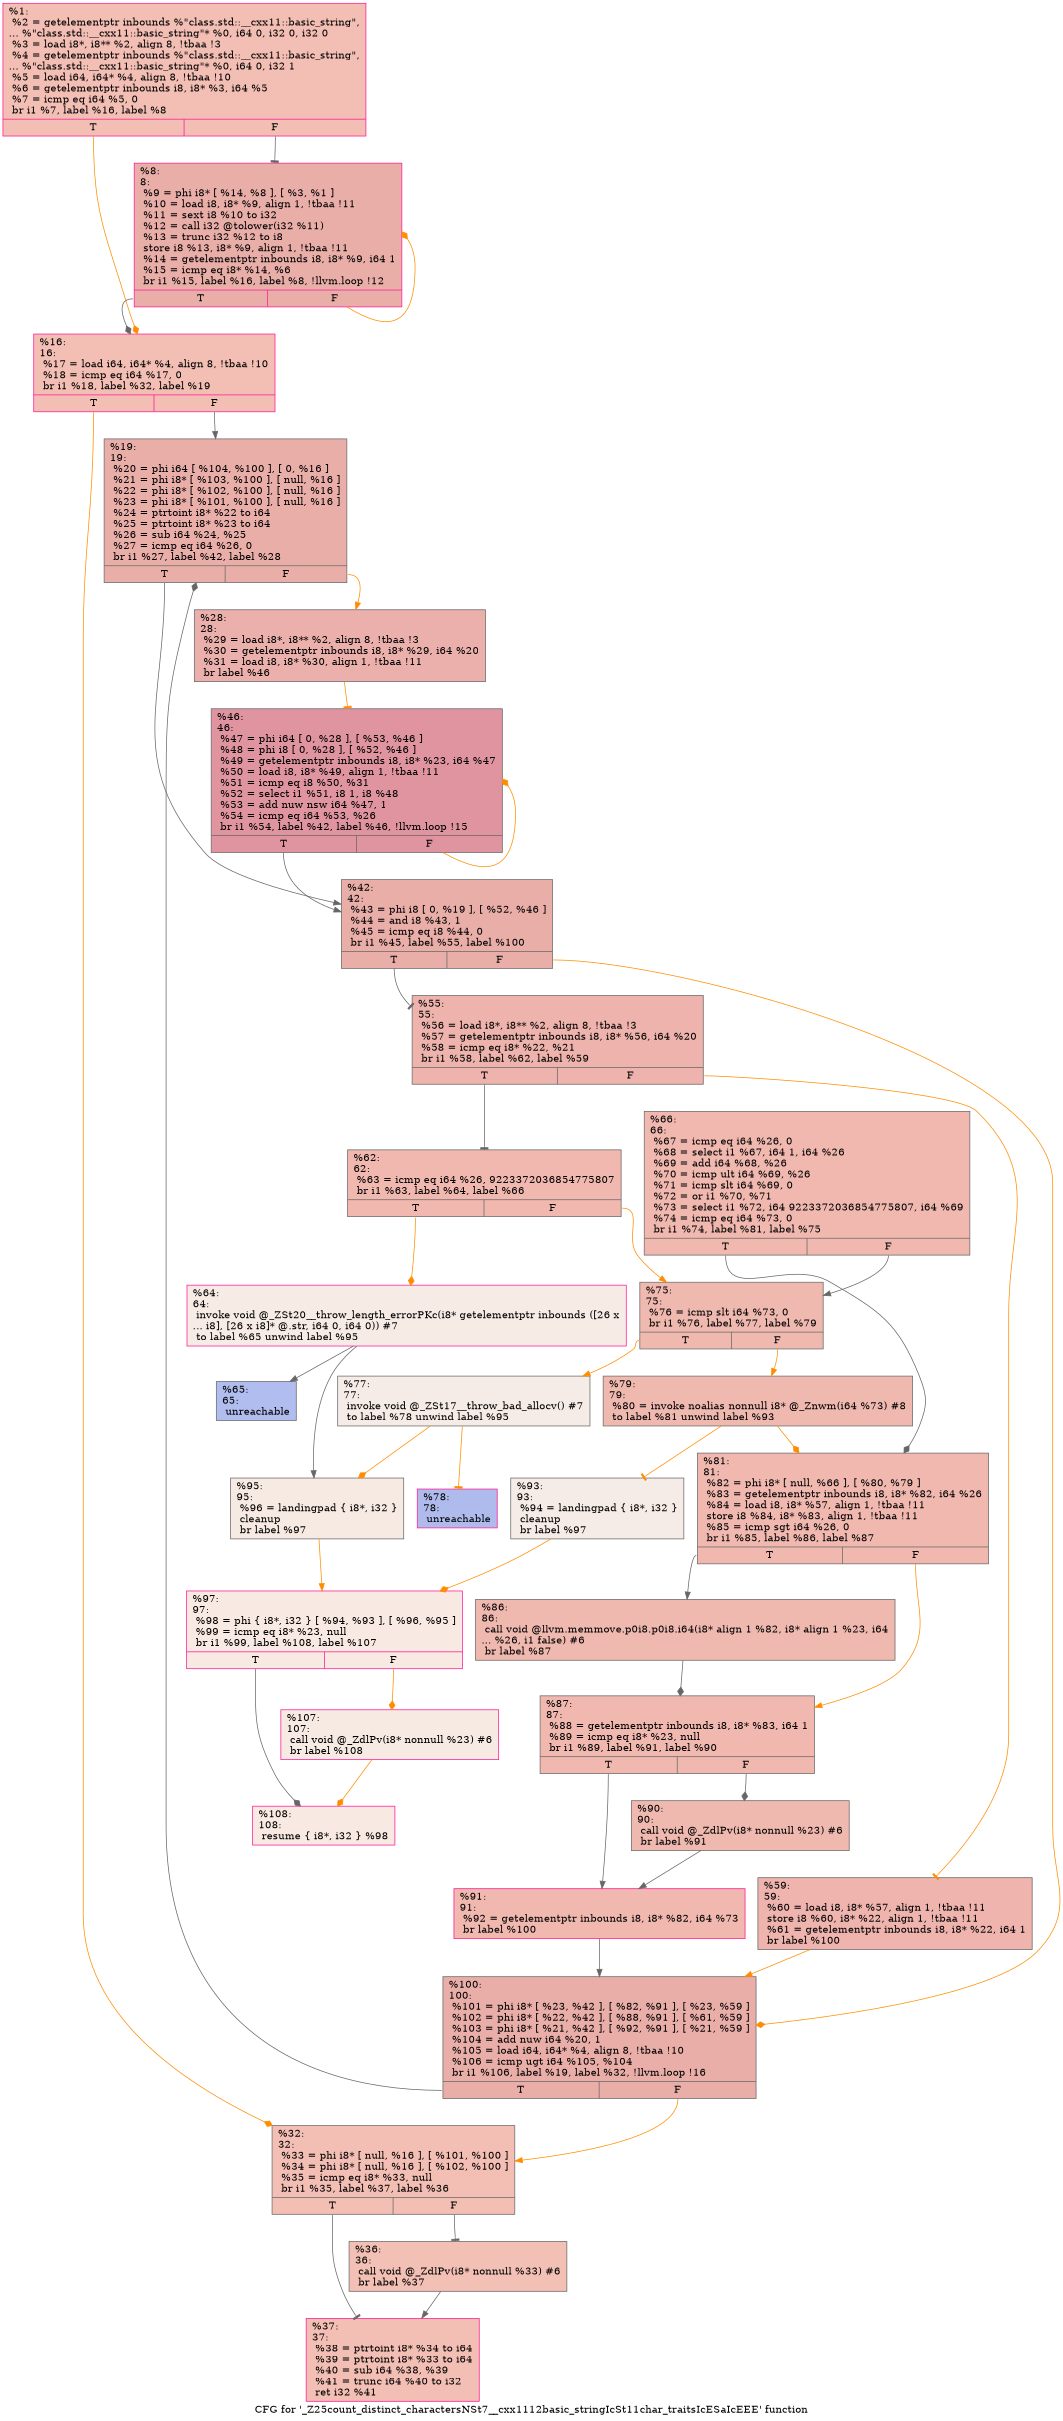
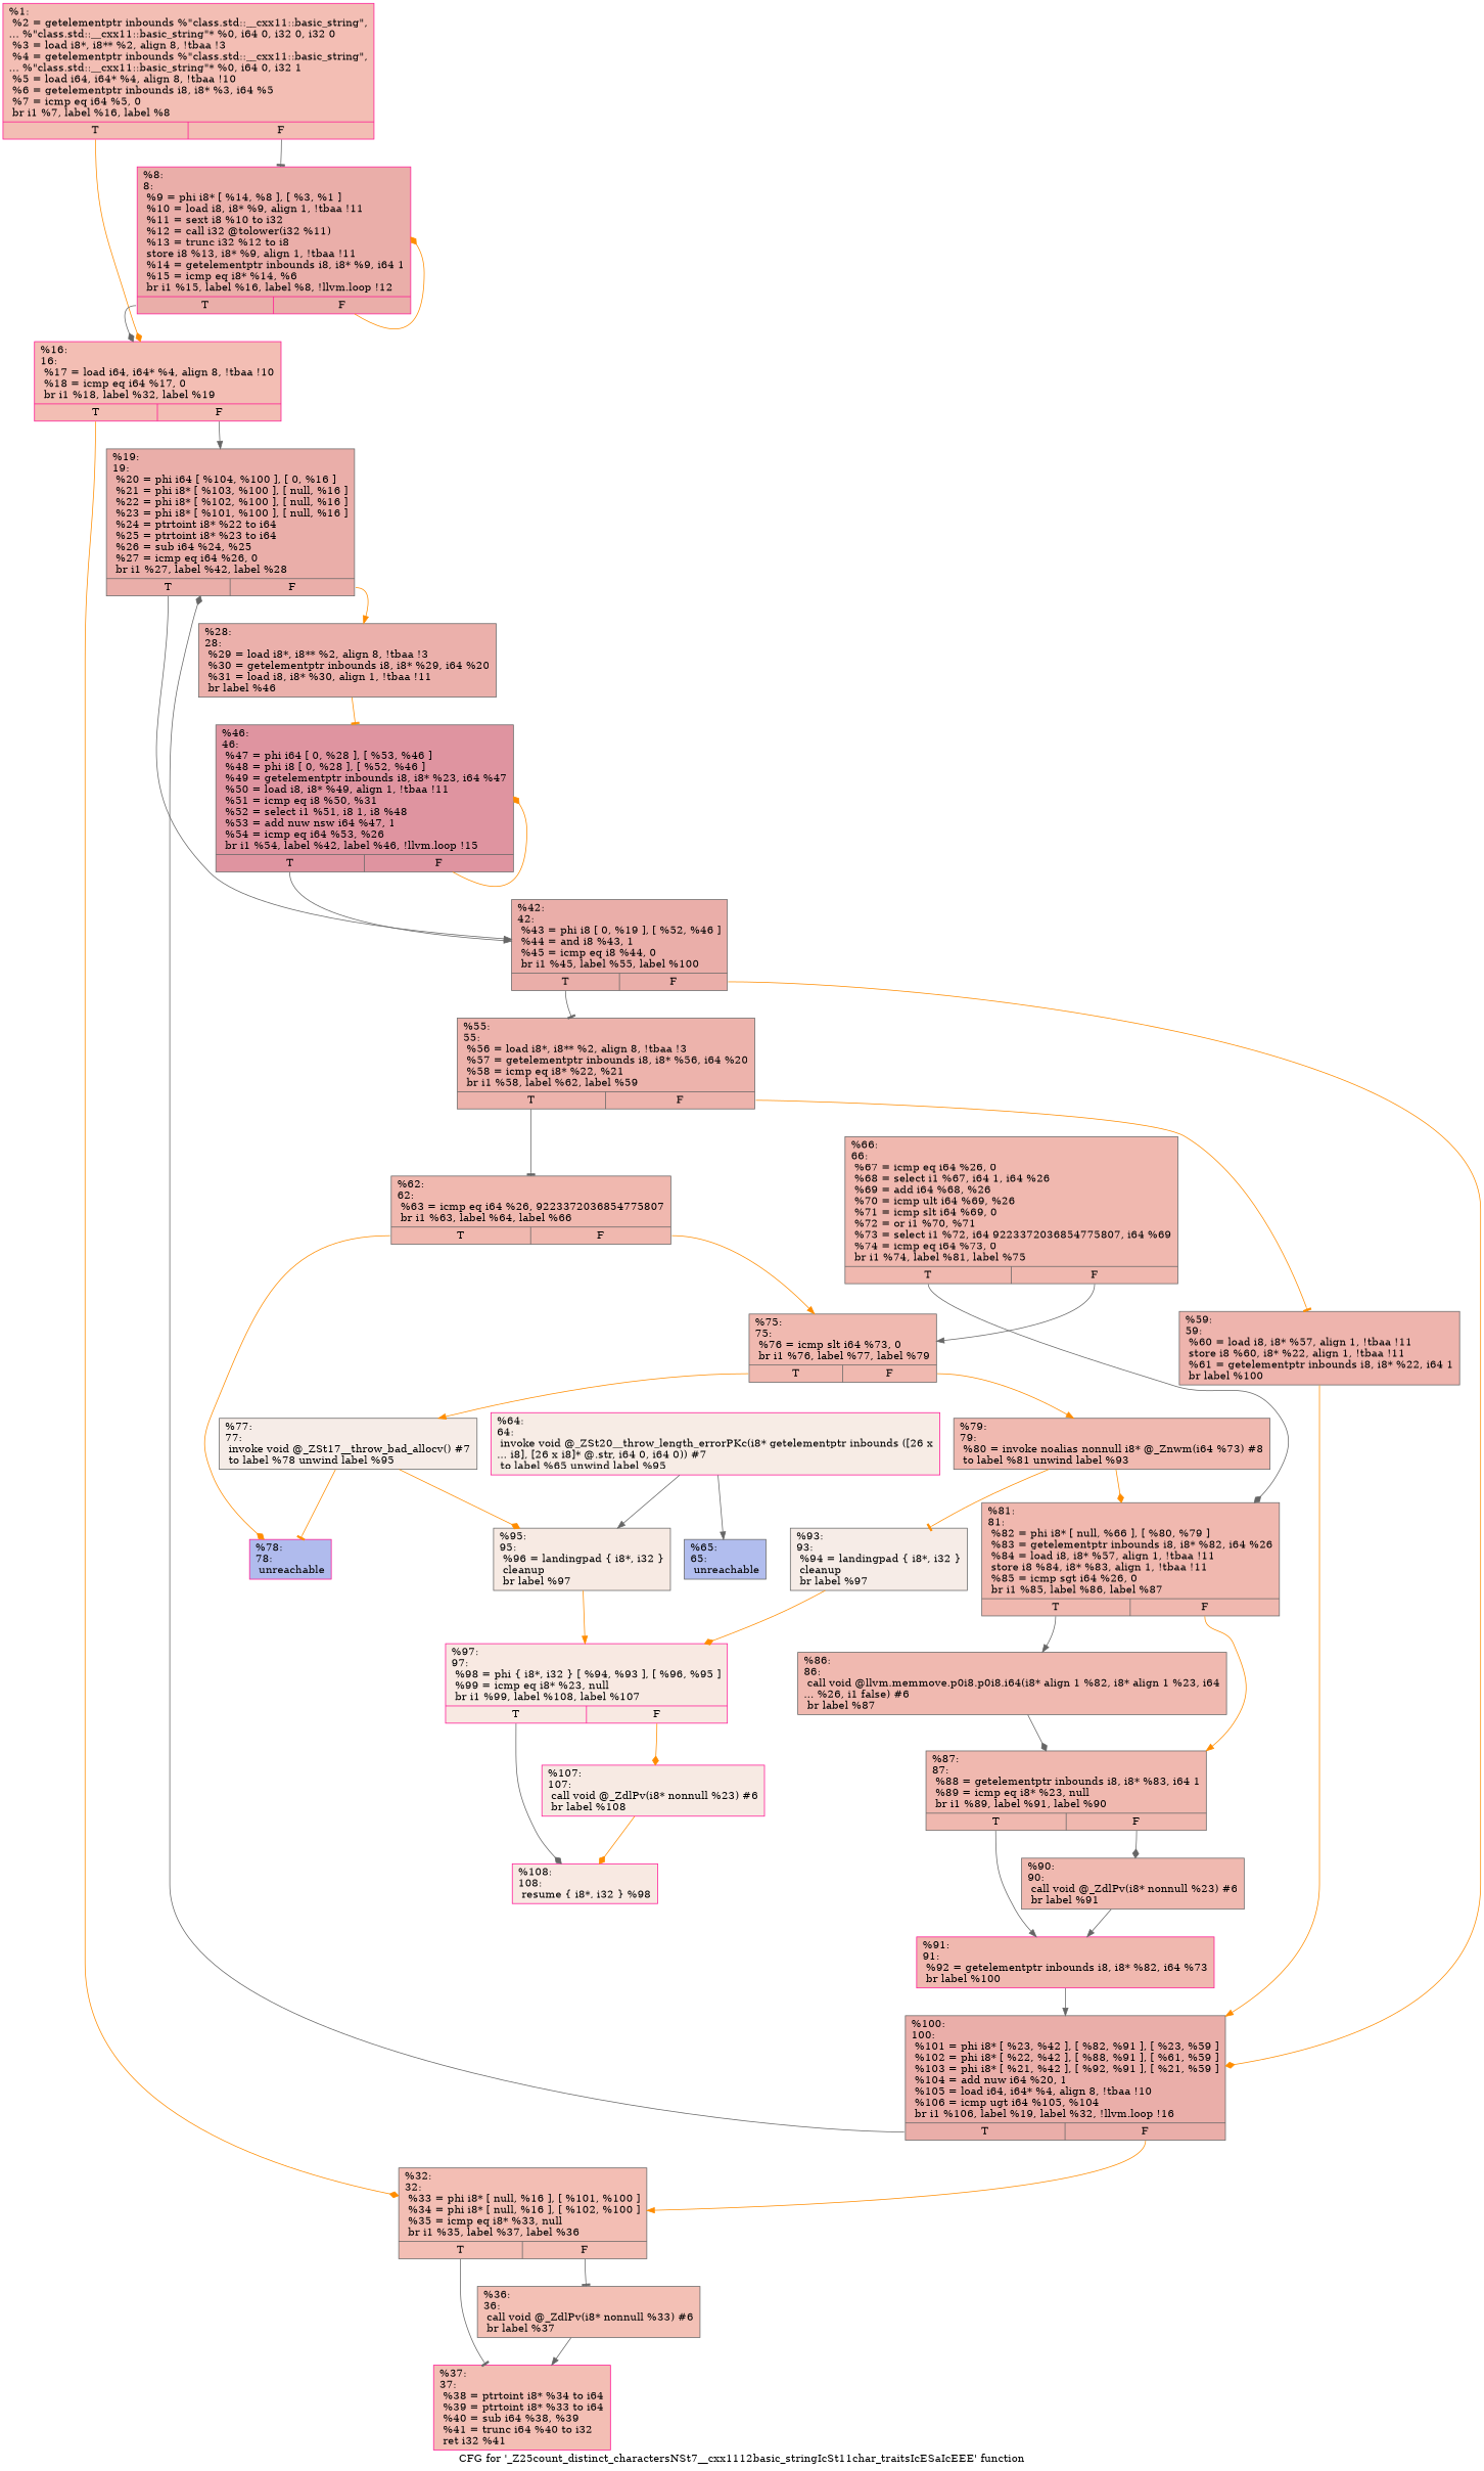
  digraph {
    label="CFG for '_Z25count_distinct_charactersNSt7__cxx1112basic_stringIcSt11char_traitsIcESaIcEEE' function"
    node [color=gray40 fillcolor="#dc5d4a70" shape=record style=filled]
    edge [arrowhead=normal color=darkorange]
    n1 [color=deeppink fillcolor="#e36c5570" label="{%1:\l  %2 = getelementptr inbounds %\"class.std::__cxx11::basic_string\",\l... %\"class.std::__cxx11::basic_string\"* %0, i64 0, i32 0, i32 0\l  %3 = load i8*, i8** %2, align 8, !tbaa !3\l  %4 = getelementptr inbounds %\"class.std::__cxx11::basic_string\",\l... %\"class.std::__cxx11::basic_string\"* %0, i64 0, i32 1\l  %5 = load i64, i64* %4, align 8, !tbaa !10\l  %6 = getelementptr inbounds i8, i8* %3, i64 %5\l  %7 = icmp eq i64 %5, 0\l  br i1 %7, label %16, label %8\l|{<s0>T|<s1>F}}"]
    n2 [color=deeppink fillcolor="#e36c5570" label="{%16:\l16:                                               \l  %17 = load i64, i64* %4, align 8, !tbaa !10\l  %18 = icmp eq i64 %17, 0\l  br i1 %18, label %32, label %19\l|{<s0>T|<s1>F}}"]
    n3 [color=deeppink fillcolor="#d0473d70" label="{%8:\l8:                                                \l  %9 = phi i8* [ %14, %8 ], [ %3, %1 ]\l  %10 = load i8, i8* %9, align 1, !tbaa !11\l  %11 = sext i8 %10 to i32\l  %12 = call i32 @tolower(i32 %11)\l  %13 = trunc i32 %12 to i8\l  store i8 %13, i8* %9, align 1, !tbaa !11\l  %14 = getelementptr inbounds i8, i8* %9, i64 1\l  %15 = icmp eq i8* %14, %6\l  br i1 %15, label %16, label %8, !llvm.loop !12\l|{<s0>T|<s1>F}}"]
    n4 [fillcolor="#e36c5570" label="{%32:\l32:                                               \l  %33 = phi i8* [ null, %16 ], [ %101, %100 ]\l  %34 = phi i8* [ null, %16 ], [ %102, %100 ]\l  %35 = icmp eq i8* %33, null\l  br i1 %35, label %37, label %36\l|{<s0>T|<s1>F}}"]
    n5 [fillcolor="#d0473d70" label="{%19:\l19:                                               \l  %20 = phi i64 [ %104, %100 ], [ 0, %16 ]\l  %21 = phi i8* [ %103, %100 ], [ null, %16 ]\l  %22 = phi i8* [ %102, %100 ], [ null, %16 ]\l  %23 = phi i8* [ %101, %100 ], [ null, %16 ]\l  %24 = ptrtoint i8* %22 to i64\l  %25 = ptrtoint i8* %23 to i64\l  %26 = sub i64 %24, %25\l  %27 = icmp eq i64 %26, 0\l  br i1 %27, label %42, label %28\l|{<s0>T|<s1>F}}"]
    n6 [color=deeppink fillcolor="#e36c5570" label="{%37:\l37:                                               \l  %38 = ptrtoint i8* %34 to i64\l  %39 = ptrtoint i8* %33 to i64\l  %40 = sub i64 %38, %39\l  %41 = trunc i64 %40 to i32\l  ret i32 %41\l}"]
    n7 [fillcolor="#e5705870" label="{%36:\l36:                                               \l  call void @_ZdlPv(i8* nonnull %33) #6\l  br label %37\l}"]
    n8 [fillcolor="#d0473d70" label="{%42:\l42:                                               \l  %43 = phi i8 [ 0, %19 ], [ %52, %46 ]\l  %44 = and i8 %43, 1\l  %45 = icmp eq i8 %44, 0\l  br i1 %45, label %55, label %100\l|{<s0>T|<s1>F}}"]
    n9 [fillcolor="#d24b4070" label="{%28:\l28:                                               \l  %29 = load i8*, i8** %2, align 8, !tbaa !3\l  %30 = getelementptr inbounds i8, i8* %29, i64 %20\l  %31 = load i8, i8* %30, align 1, !tbaa !11\l  br label %46\l}"]
    n10 [fillcolor="#d6524470" label="{%55:\l55:                                               \l  %56 = load i8*, i8** %2, align 8, !tbaa !3\l  %57 = getelementptr inbounds i8, i8* %56, i64 %20\l  %58 = icmp eq i8* %22, %21\l  br i1 %58, label %62, label %59\l|{<s0>T|<s1>F}}"]
    n11 [fillcolor="#d0473d70" label="{%100:\l100:                                              \l  %101 = phi i8* [ %23, %42 ], [ %82, %91 ], [ %23, %59 ]\l  %102 = phi i8* [ %22, %42 ], [ %88, %91 ], [ %61, %59 ]\l  %103 = phi i8* [ %21, %42 ], [ %92, %91 ], [ %21, %59 ]\l  %104 = add nuw i64 %20, 1\l  %105 = load i64, i64* %4, align 8, !tbaa !10\l  %106 = icmp ugt i64 %105, %104\l  br i1 %106, label %19, label %32, !llvm.loop !16\l|{<s0>T|<s1>F}}"]
    n12 [fillcolor="#b70d2870" label="{%46:\l46:                                               \l  %47 = phi i64 [ 0, %28 ], [ %53, %46 ]\l  %48 = phi i8 [ 0, %28 ], [ %52, %46 ]\l  %49 = getelementptr inbounds i8, i8* %23, i64 %47\l  %50 = load i8, i8* %49, align 1, !tbaa !11\l  %51 = icmp eq i8 %50, %31\l  %52 = select i1 %51, i8 1, i8 %48\l  %53 = add nuw nsw i64 %47, 1\l  %54 = icmp eq i64 %53, %26\l  br i1 %54, label %42, label %46, !llvm.loop !15\l|{<s0>T|<s1>F}}"]
    n13 [label="{%62:\l62:                                               \l  %63 = icmp eq i64 %26, 9223372036854775807\l  br i1 %63, label %64, label %66\l|{<s0>T|<s1>F}}"]
    n14 [fillcolor="#d8564670" label="{%59:\l59:                                               \l  %60 = load i8, i8* %57, align 1, !tbaa !11\l  store i8 %60, i8* %22, align 1, !tbaa !11\l  %61 = getelementptr inbounds i8, i8* %22, i64 1\l  br label %100\l}"]
    n15 [color=deeppink fillcolor="#ecd3c570" label="{%64:\l64:                                               \l  invoke void @_ZSt20__throw_length_errorPKc(i8* getelementptr inbounds ([26 x\l... i8], [26 x i8]* @.str, i64 0, i64 0)) #7\l          to label %65 unwind label %95\l}"]
    n16 [fillcolor="#de614d70" label="{%75:\l75:                                               \l  %76 = icmp slt i64 %73, 0\l  br i1 %76, label %77, label %79\l|{<s0>T|<s1>F}}"]
    n17 [fillcolor="#4f69d970" label="{%65:\l65:                                               \l  unreachable\l}"]
    n18 [fillcolor="#eed0c070" label="{%95:\l95:                                               \l  %96 = landingpad \{ i8*, i32 \}\l          cleanup\l  br label %97\l}"]
    n19 [label="{%66:\l66:                                               \l  %67 = icmp eq i64 %26, 0\l  %68 = select i1 %67, i64 1, i64 %26\l  %69 = add i64 %68, %26\l  %70 = icmp ult i64 %69, %26\l  %71 = icmp slt i64 %69, 0\l  %72 = or i1 %70, %71\l  %73 = select i1 %72, i64 9223372036854775807, i64 %69\l  %74 = icmp eq i64 %73, 0\l  br i1 %74, label %81, label %75\l|{<s0>T|<s1>F}}"]
    n20 [label="{%81:\l81:                                               \l  %82 = phi i8* [ null, %66 ], [ %80, %79 ]\l  %83 = getelementptr inbounds i8, i8* %82, i64 %26\l  %84 = load i8, i8* %57, align 1, !tbaa !11\l  store i8 %84, i8* %83, align 1, !tbaa !11\l  %85 = icmp sgt i64 %26, 0\l  br i1 %85, label %86, label %87\l|{<s0>T|<s1>F}}"]
    n21 [color=deeppink fillcolor="#efcebd70" label="{%97:\l97:                                               \l  %98 = phi \{ i8*, i32 \} [ %94, %93 ], [ %96, %95 ]\l  %99 = icmp eq i8* %23, null\l  br i1 %99, label %108, label %107\l|{<s0>T|<s1>F}}"]
    n22 [fillcolor="#de614d70" label="{%86:\l86:                                               \l  call void @llvm.memmove.p0i8.p0i8.i64(i8* align 1 %82, i8* align 1 %23, i64\l... %26, i1 false) #6\l  br label %87\l}"]
    n23 [label="{%87:\l87:                                               \l  %88 = getelementptr inbounds i8, i8* %83, i64 1\l  %89 = icmp eq i8* %23, null\l  br i1 %89, label %91, label %90\l|{<s0>T|<s1>F}}"]
    n24 [fillcolor="#ead5c970" label="{%77:\l77:                                               \l  invoke void @_ZSt17__throw_bad_allocv() #7\l          to label %78 unwind label %95\l}"]
    n25 [fillcolor="#de614d70" label="{%79:\l79:                                               \l  %80 = invoke noalias nonnull i8* @_Znwm(i64 %73) #8\l          to label %81 unwind label %93\l}"]
    n26 [color=deeppink fillcolor="#efcebd70" label="{%108:\l108:                                              \l  resume \{ i8*, i32 \} %98\l}"]
    n27 [color=deeppink fillcolor="#eed0c070" label="{%107:\l107:                                              \l  call void @_ZdlPv(i8* nonnull %23) #6\l  br label %108\l}"]
    n28 [color=deeppink label="{%91:\l91:                                               \l  %92 = getelementptr inbounds i8, i8* %82, i64 %73\l  br label %100\l}"]
    n29 [fillcolor="#de614d70" label="{%90:\l90:                                               \l  call void @_ZdlPv(i8* nonnull %23) #6\l  br label %91\l}"]
    n30 [color=deeppink fillcolor="#4c66d670" label="{%78:\l78:                                               \l  unreachable\l}"]
    n31 [fillcolor="#ead5c970" label="{%93:\l93:                                               \l  %94 = landingpad \{ i8*, i32 \}\l          cleanup\l  br label %97\l}"]
    n1 -> n2 [arrowhead=diamond tailport=s0]
    n1 -> n3 [arrowhead=tee color=gray40 tailport=s1]
    n2 -> n4 [arrowhead=diamond tailport=s0]
    n2 -> n5 [color=gray40 tailport=s1]
    n3 -> n2 [arrowhead=diamond color=gray40 tailport=s0]
    n3 -> n3 [arrowhead=diamond tailport=s1]
    n4 -> n6 [arrowhead=tee color=gray40 tailport=s0]
    n4 -> n7 [arrowhead=tee color=gray40 tailport=s1]
    n5 -> n8 [color=gray40 tailport=s0]
    n5 -> n9 [tailport=s1]
    n7 -> n6 [color=gray40]
    n8 -> n10 [arrowhead=tee color=gray40 tailport=s0]
    n8 -> n11 [arrowhead=diamond tailport=s1]
    n9 -> n12 [arrowhead=tee]
    n10 -> n13 [arrowhead=tee color=gray40 tailport=s0]
    n10 -> n14 [arrowhead=tee tailport=s1]
    n11 -> n4 [tailport=s1]
    n11 -> n5 [arrowhead=diamond color=gray40 tailport=s0]
    n12 -> n8 [color=gray40 tailport=s0]
    n12 -> n12 [arrowhead=diamond tailport=s1]
-   n13 -> n15 [arrowhead=diamond tailport=s0]
+   n13 -> n30 [arrowhead=diamond tailport=s0]
    n13 -> n16 [tailport=s1]
    n14 -> n11
    n15 -> n17 [color=gray40]
    n15 -> n18 [color=gray40]
    n16 -> n24 [tailport=s0]
    n16 -> n25 [tailport=s1]
    n18 -> n21
    n19 -> n16 [color=gray40 tailport=s1]
    n19 -> n20 [arrowhead=diamond color=gray40 tailport=s0]
    n20 -> n22 [color=gray40 tailport=s0]
    n20 -> n23 [tailport=s1]
    n21 -> n26 [arrowhead=diamond color=gray40 tailport=s0]
    n21 -> n27 [arrowhead=diamond tailport=s1]
    n22 -> n23 [arrowhead=diamond color=gray40]
    n23 -> n28 [color=gray40 tailport=s0]
    n23 -> n29 [arrowhead=diamond color=gray40 tailport=s1]
    n24 -> n18 [arrowhead=diamond]
    n24 -> n30 [arrowhead=tee]
    n25 -> n20 [arrowhead=diamond]
    n25 -> n31 [arrowhead=tee]
    n27 -> n26 [arrowhead=diamond]
    n28 -> n11 [color=gray40]
    n29 -> n28 [color=gray40]
    n31 -> n21 [arrowhead=diamond]
  }
